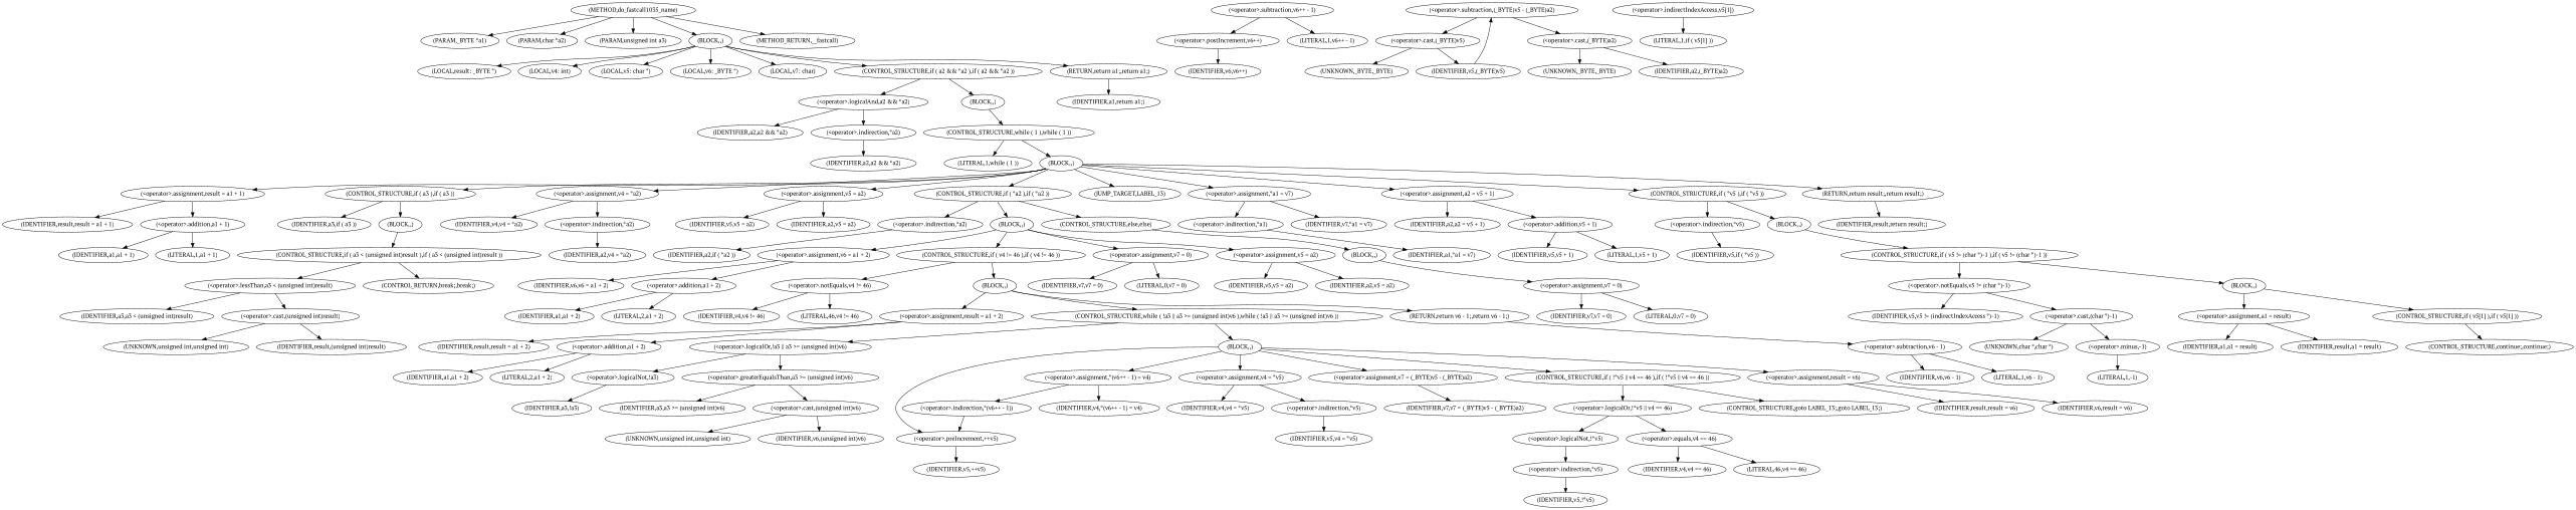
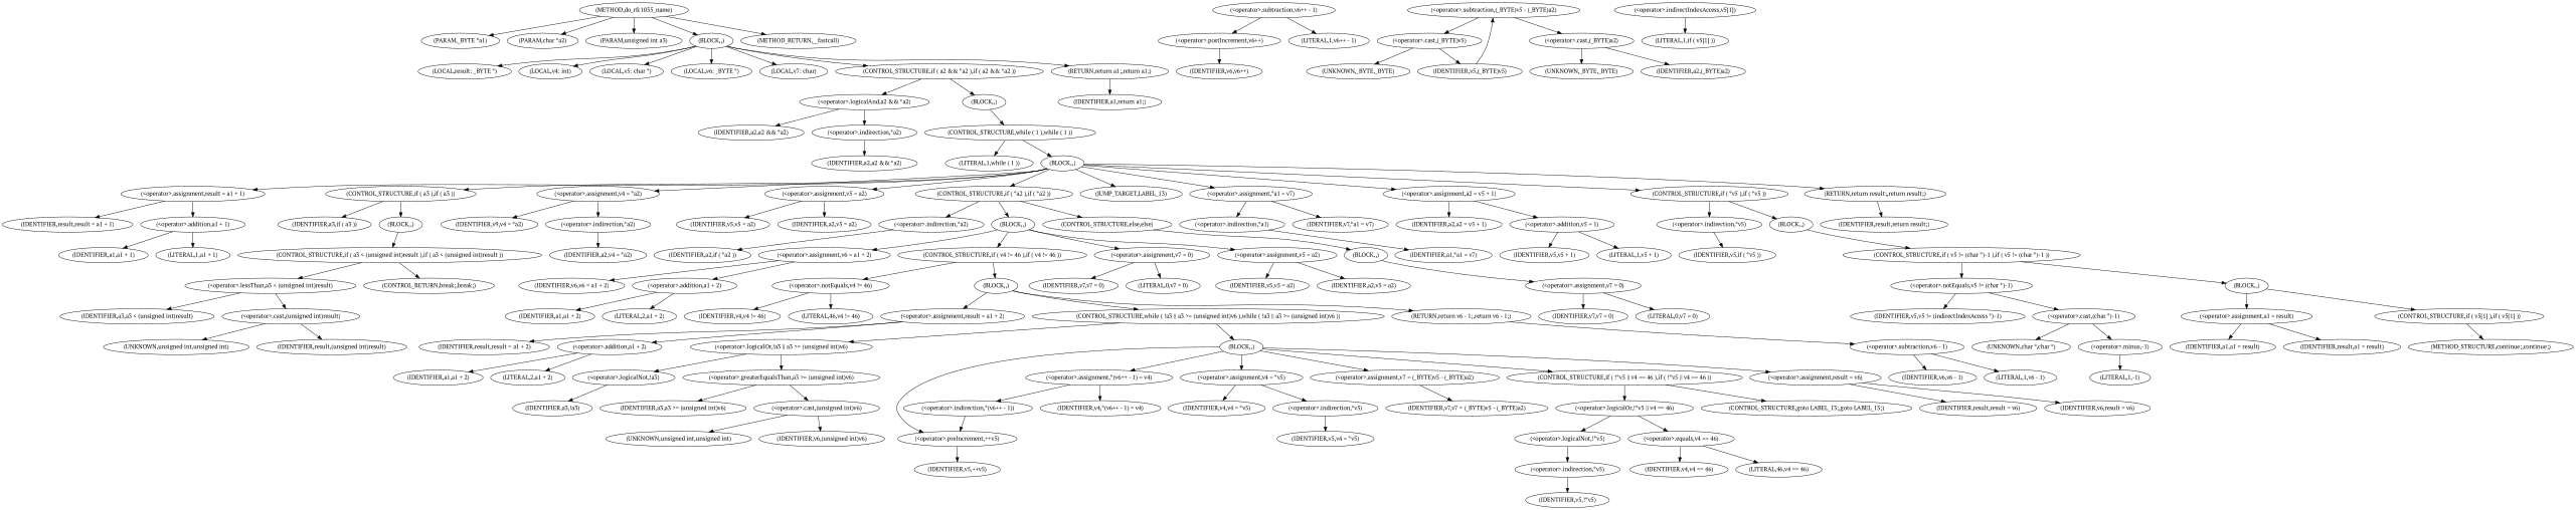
  digraph {
    fontname="PT Serif"
    node [fontname="PT Serif"]
    edge [fontname="PT Serif"]
-   n1 [label="(METHOD,do_fastcall1035_name)"]
+   n1 [label="(METHOD,do_rfc1035_name)"]
    n2 [label="(PARAM,_BYTE *a1)"]
    n3 [label="(PARAM,char *a2)"]
    n4 [label="(PARAM,unsigned int a3)"]
    n5 [label="(BLOCK,,)"]
    n6 [label="(METHOD_RETURN,__fastcall)"]
    n7 [label="(LOCAL,result: _BYTE *)"]
    n8 [label="(LOCAL,v4: int)"]
    n9 [label="(LOCAL,v5: char *)"]
    n10 [label="(LOCAL,v6: _BYTE *)"]
    n11 [label="(LOCAL,v7: char)"]
    n12 [label="(CONTROL_STRUCTURE,if ( a2 && *a2 ),if ( a2 && *a2 ))"]
    n13 [label="(RETURN,return a1;,return a1;)"]
    n14 [label="(<operator>.logicalAnd,a2 && *a2)"]
    n15 [label="(BLOCK,,)"]
    n16 [label="(IDENTIFIER,a1,return a1;)"]
    n17 [label="(IDENTIFIER,a2,a2 && *a2)"]
    n18 [label="(<operator>.indirection,*a2)"]
    n19 [label="(CONTROL_STRUCTURE,while ( 1 ),while ( 1 ))"]
    n20 [label="(IDENTIFIER,a2,a2 && *a2)"]
    n21 [label="(LITERAL,1,while ( 1 ))"]
    n22 [label="(BLOCK,,)"]
    n23 [label="(<operator>.assignment,result = a1 + 1)"]
    n24 [label="(CONTROL_STRUCTURE,if ( a3 ),if ( a3 ))"]
    n25 [label="(<operator>.assignment,v4 = *a2)"]
    n26 [label="(<operator>.assignment,v5 = a2)"]
    n27 [label="(CONTROL_STRUCTURE,if ( *a2 ),if ( *a2 ))"]
    n28 [label="(JUMP_TARGET,LABEL_13)"]
    n29 [label="(<operator>.assignment,*a1 = v7)"]
    n30 [label="(<operator>.assignment,a2 = v5 + 1)"]
    n31 [label="(CONTROL_STRUCTURE,if ( *v5 ),if ( *v5 ))"]
    n32 [label="(RETURN,return result;,return result;)"]
    n33 [label="(IDENTIFIER,result,result = a1 + 1)"]
    n34 [label="(<operator>.addition,a1 + 1)"]
    n35 [label="(IDENTIFIER,a3,if ( a3 ))"]
    n36 [label="(BLOCK,,)"]
-   n37 [label="(IDENTIFIER,v4,v4 = *a2)"]
+   n37 [label="(IDENTIFIER,v9,v4 = *a2)"]
    n38 [label="(<operator>.indirection,*a2)"]
    n39 [label="(IDENTIFIER,v5,v5 = a2)"]
    n40 [label="(IDENTIFIER,a2,v5 = a2)"]
    n41 [label="(<operator>.indirection,*a2)"]
    n42 [label="(BLOCK,,)"]
    n43 [label="(CONTROL_STRUCTURE,else,else)"]
    n44 [label="(<operator>.indirection,*a1)"]
    n45 [label="(IDENTIFIER,v7,*a1 = v7)"]
    n46 [label="(IDENTIFIER,a2,a2 = v5 + 1)"]
    n47 [label="(<operator>.addition,v5 + 1)"]
    n48 [label="(<operator>.indirection,*v5)"]
    n49 [label="(BLOCK,,)"]
    n50 [label="(IDENTIFIER,result,return result;)"]
    n51 [label="(IDENTIFIER,a1,a1 + 1)"]
    n52 [label="(LITERAL,1,a1 + 1)"]
    n53 [label="(CONTROL_STRUCTURE,if ( a3 < (unsigned int)result ),if ( a3 < (unsigned int)result ))"]
    n54 [label="(<operator>.lessThan,a3 < (unsigned int)result)"]
    n55 [label="(CONTROL_RETURN,break;,break;)"]
    n56 [label="(IDENTIFIER,a3,a3 < (unsigned int)result)"]
    n57 [label="(<operator>.cast,(unsigned int)result)"]
    n58 [label="(UNKNOWN,unsigned int,unsigned int)"]
    n59 [label="(IDENTIFIER,result,(unsigned int)result)"]
    n60 [label="(IDENTIFIER,a2,v4 = *a2)"]
    n61 [label="(IDENTIFIER,a2,if ( *a2 ))"]
    n62 [label="(<operator>.assignment,v6 = a1 + 2)"]
    n63 [label="(CONTROL_STRUCTURE,if ( v4 != 46 ),if ( v4 != 46 ))"]
    n64 [label="(<operator>.assignment,v7 = 0)"]
    n65 [label="(<operator>.assignment,v5 = a2)"]
    n66 [label="(BLOCK,,)"]
    n67 [label="(IDENTIFIER,v6,v6 = a1 + 2)"]
    n68 [label="(<operator>.addition,a1 + 2)"]
    n69 [label="(<operator>.notEquals,v4 != 46)"]
    n70 [label="(BLOCK,,)"]
    n71 [label="(IDENTIFIER,v7,v7 = 0)"]
    n72 [label="(LITERAL,0,v7 = 0)"]
    n73 [label="(IDENTIFIER,v5,v5 = a2)"]
    n74 [label="(IDENTIFIER,a2,v5 = a2)"]
    n75 [label="(IDENTIFIER,a1,a1 + 2)"]
    n76 [label="(LITERAL,2,a1 + 2)"]
    n77 [label="(IDENTIFIER,v4,v4 != 46)"]
    n78 [label="(LITERAL,46,v4 != 46)"]
    n79 [label="(<operator>.assignment,result = a1 + 2)"]
    n80 [label="(CONTROL_STRUCTURE,while ( !a3 || a3 >= (unsigned int)v6 ),while ( !a3 || a3 >= (unsigned int)v6 ))"]
    n81 [label="(RETURN,return v6 - 1;,return v6 - 1;)"]
    n82 [label="(IDENTIFIER,result,result = a1 + 2)"]
    n83 [label="(<operator>.addition,a1 + 2)"]
    n84 [label="(<operator>.logicalOr,!a3 || a3 >= (unsigned int)v6)"]
    n85 [label="(BLOCK,,)"]
    n86 [label="(<operator>.subtraction,v6 - 1)"]
    n87 [label="(IDENTIFIER,a1,a1 + 2)"]
    n88 [label="(LITERAL,2,a1 + 2)"]
    n89 [label="(<operator>.logicalNot,!a3)"]
    n90 [label="(<operator>.greaterEqualsThan,a3 >= (unsigned int)v6)"]
    n91 [label="(<operator>.preIncrement,++v5)"]
    n92 [label="(<operator>.assignment,*(v6++ - 1) = v4)"]
    n93 [label="(<operator>.assignment,v4 = *v5)"]
    n94 [label="(<operator>.assignment,v7 = (_BYTE)v5 - (_BYTE)a2)"]
    n95 [label="(CONTROL_STRUCTURE,if ( !*v5 || v4 == 46 ),if ( !*v5 || v4 == 46 ))"]
    n96 [label="(<operator>.assignment,result = v6)"]
    n97 [label="(IDENTIFIER,a3,!a3)"]
    n98 [label="(IDENTIFIER,a3,a3 >= (unsigned int)v6)"]
    n99 [label="(<operator>.cast,(unsigned int)v6)"]
    n100 [label="(UNKNOWN,unsigned int,unsigned int)"]
    n101 [label="(IDENTIFIER,v6,(unsigned int)v6)"]
    n102 [label="(IDENTIFIER,v5,++v5)"]
    n103 [label="(<operator>.indirection,*(v6++ - 1))"]
    n104 [label="(IDENTIFIER,v4,*(v6++ - 1) = v4)"]
    n105 [label="(IDENTIFIER,v4,v4 = *v5)"]
    n106 [label="(<operator>.indirection,*v5)"]
    n107 [label="(IDENTIFIER,v7,v7 = (_BYTE)v5 - (_BYTE)a2)"]
    n108 [label="(<operator>.logicalOr,!*v5 || v4 == 46)"]
    n109 [label="(CONTROL_STRUCTURE,goto LABEL_13;,goto LABEL_13;)"]
    n110 [label="(IDENTIFIER,result,result = v6)"]
    n111 [label="(IDENTIFIER,v6,result = v6)"]
    n112 [label="(<operator>.subtraction,v6++ - 1)"]
    n113 [label="(<operator>.postIncrement,v6++)"]
    n114 [label="(LITERAL,1,v6++ - 1)"]
    n115 [label="(IDENTIFIER,v6,v6++)"]
    n116 [label="(IDENTIFIER,v5,v4 = *v5)"]
    n117 [label="(<operator>.subtraction,(_BYTE)v5 - (_BYTE)a2)"]
    n118 [label="(<operator>.cast,(_BYTE)v5)"]
    n119 [label="(<operator>.cast,(_BYTE)a2)"]
    n120 [label="(UNKNOWN,_BYTE,_BYTE)"]
    n121 [label="(IDENTIFIER,v5,(_BYTE)v5)"]
    n122 [label="(UNKNOWN,_BYTE,_BYTE)"]
    n123 [label="(IDENTIFIER,a2,(_BYTE)a2)"]
    n124 [label="(<operator>.logicalNot,!*v5)"]
    n125 [label="(<operator>.equals,v4 == 46)"]
    n126 [label="(<operator>.indirection,*v5)"]
    n127 [label="(IDENTIFIER,v4,v4 == 46)"]
    n128 [label="(LITERAL,46,v4 == 46)"]
    n129 [label="(IDENTIFIER,v5,!*v5)"]
    n130 [label="(IDENTIFIER,v6,v6 - 1)"]
    n131 [label="(LITERAL,1,v6 - 1)"]
    n132 [label="(<operator>.assignment,v7 = 0)"]
    n133 [label="(IDENTIFIER,v7,v7 = 0)"]
    n134 [label="(LITERAL,0,v7 = 0)"]
    n135 [label="(IDENTIFIER,a1,*a1 = v7)"]
    n136 [label="(IDENTIFIER,v5,v5 + 1)"]
    n137 [label="(LITERAL,1,v5 + 1)"]
    n138 [label="(IDENTIFIER,v5,if ( *v5 ))"]
    n139 [label="(CONTROL_STRUCTURE,if ( v5 != (char *)-1 ),if ( v5 != (char *)-1 ))"]
    n140 [label="(<operator>.notEquals,v5 != (char *)-1)"]
    n141 [label="(BLOCK,,)"]
    n142 [label="(IDENTIFIER,v5,v5 != (indirectIndexAccess *)-1)"]
    n143 [label="(<operator>.cast,(char *)-1)"]
    n144 [label="(<operator>.assignment,a1 = result)"]
    n145 [label="(CONTROL_STRUCTURE,if ( v5[1] ),if ( v5[1] ))"]
    n146 [label="(UNKNOWN,char *,char *)"]
    n147 [label="(<operator>.minus,-1)"]
    n148 [label="(LITERAL,1,-1)"]
    n149 [label="(IDENTIFIER,a1,a1 = result)"]
    n150 [label="(IDENTIFIER,result,a1 = result)"]
-   n151 [label="(CONTROL_STRUCTURE,continue;,continue;)"]
+   n151 [label="(METHOD_STRUCTURE,continue;,continue;)"]
    n152 [label="(<operator>.indirectIndexAccess,v5[1])"]
    n153 [label="(LITERAL,1,if ( v5[1] ))"]
    n1 -> n2
    n1 -> n3
    n1 -> n4
    n1 -> n5
    n1 -> n6
    n5 -> n7
    n5 -> n8
    n5 -> n9
    n5 -> n10
    n5 -> n11
    n5 -> n12
    n5 -> n13
    n12 -> n14
    n12 -> n15
    n13 -> n16
    n14 -> n17
    n14 -> n18
    n15 -> n19
    n18 -> n20
    n19 -> n21
    n19 -> n22
    n22 -> n23
    n22 -> n24
    n22 -> n25
    n22 -> n26
    n22 -> n27
    n22 -> n28
    n22 -> n29
    n22 -> n30
    n22 -> n31
    n22 -> n32
    n23 -> n33
    n23 -> n34
    n24 -> n35
    n24 -> n36
    n25 -> n37
    n25 -> n38
    n26 -> n39
    n26 -> n40
    n27 -> n41
    n27 -> n42
    n27 -> n43
    n29 -> n44
    n29 -> n45
    n30 -> n46
    n30 -> n47
    n31 -> n48
    n31 -> n49
    n32 -> n50
    n34 -> n51
    n34 -> n52
    n36 -> n53
    n38 -> n60
    n41 -> n61
    n42 -> n62
    n42 -> n63
    n42 -> n64
    n42 -> n65
    n43 -> n66
    n44 -> n135
    n47 -> n136
    n47 -> n137
    n48 -> n138
    n49 -> n139
    n53 -> n54
    n53 -> n55
    n54 -> n56
    n54 -> n57
    n57 -> n58
    n57 -> n59
    n62 -> n67
    n62 -> n68
    n63 -> n69
    n63 -> n70
    n64 -> n71
    n64 -> n72
    n65 -> n73
    n65 -> n74
    n66 -> n132
    n68 -> n75
    n68 -> n76
    n69 -> n77
    n69 -> n78
    n70 -> n79
    n70 -> n80
    n70 -> n81
    n79 -> n82
    n79 -> n83
    n80 -> n84
    n80 -> n85
    n81 -> n86
    n83 -> n87
    n83 -> n88
    n84 -> n89
    n84 -> n90
    n85 -> n91
    n85 -> n92
    n85 -> n93
    n85 -> n94
    n85 -> n95
    n85 -> n96
    n86 -> n130
    n86 -> n131
    n89 -> n97
    n90 -> n98
    n90 -> n99
    n91 -> n102
    n92 -> n103
    n92 -> n104
    n93 -> n105
    n93 -> n106
    n94 -> n107
    n95 -> n108
    n95 -> n109
    n96 -> n110
    n96 -> n111
    n99 -> n100
    n99 -> n101
    n103 -> n91
    n106 -> n116
    n108 -> n124
    n108 -> n125
    n112 -> n113
    n112 -> n114
    n113 -> n115
    n117 -> n118
    n117 -> n119
    n118 -> n120
    n118 -> n121
    n119 -> n122
    n119 -> n123
    n121 -> n117
    n124 -> n126
    n125 -> n127
    n125 -> n128
    n126 -> n129
    n132 -> n133
    n132 -> n134
    n139 -> n140
    n139 -> n141
    n140 -> n142
    n140 -> n143
    n141 -> n144
    n141 -> n145
    n143 -> n146
    n143 -> n147
    n144 -> n149
    n144 -> n150
    n145 -> n151
    n147 -> n148
    n152 -> n153
  }
